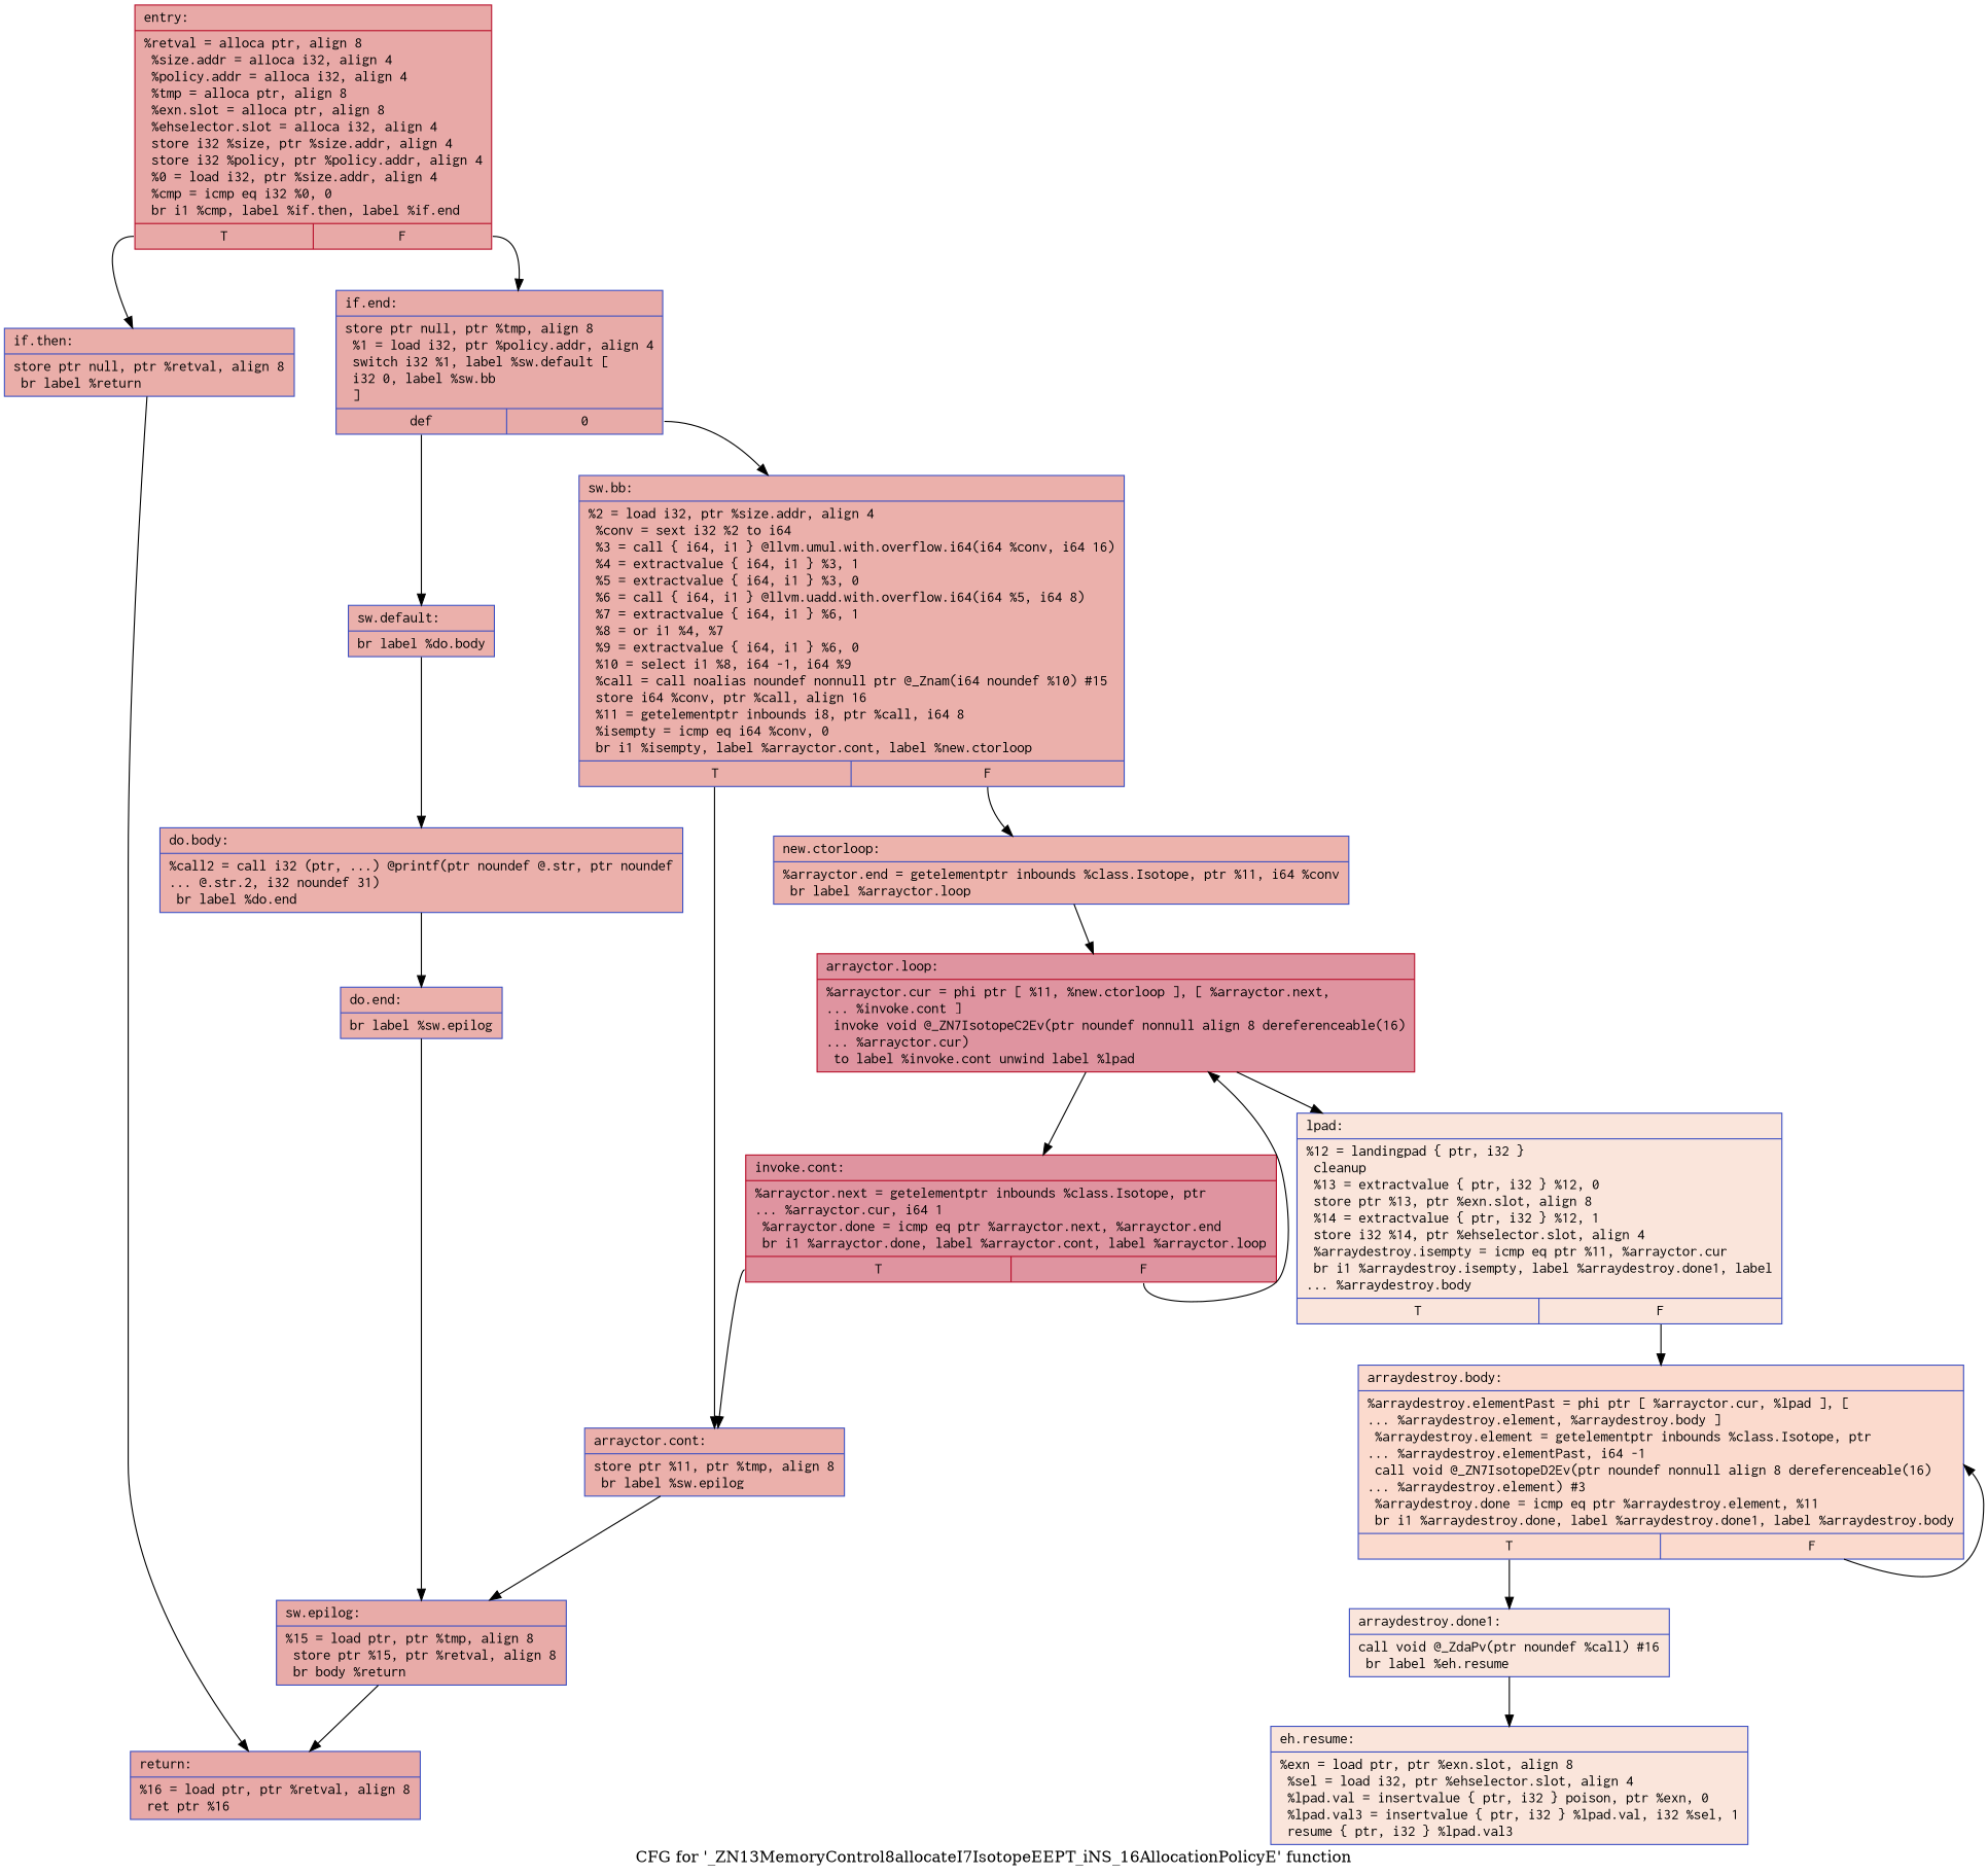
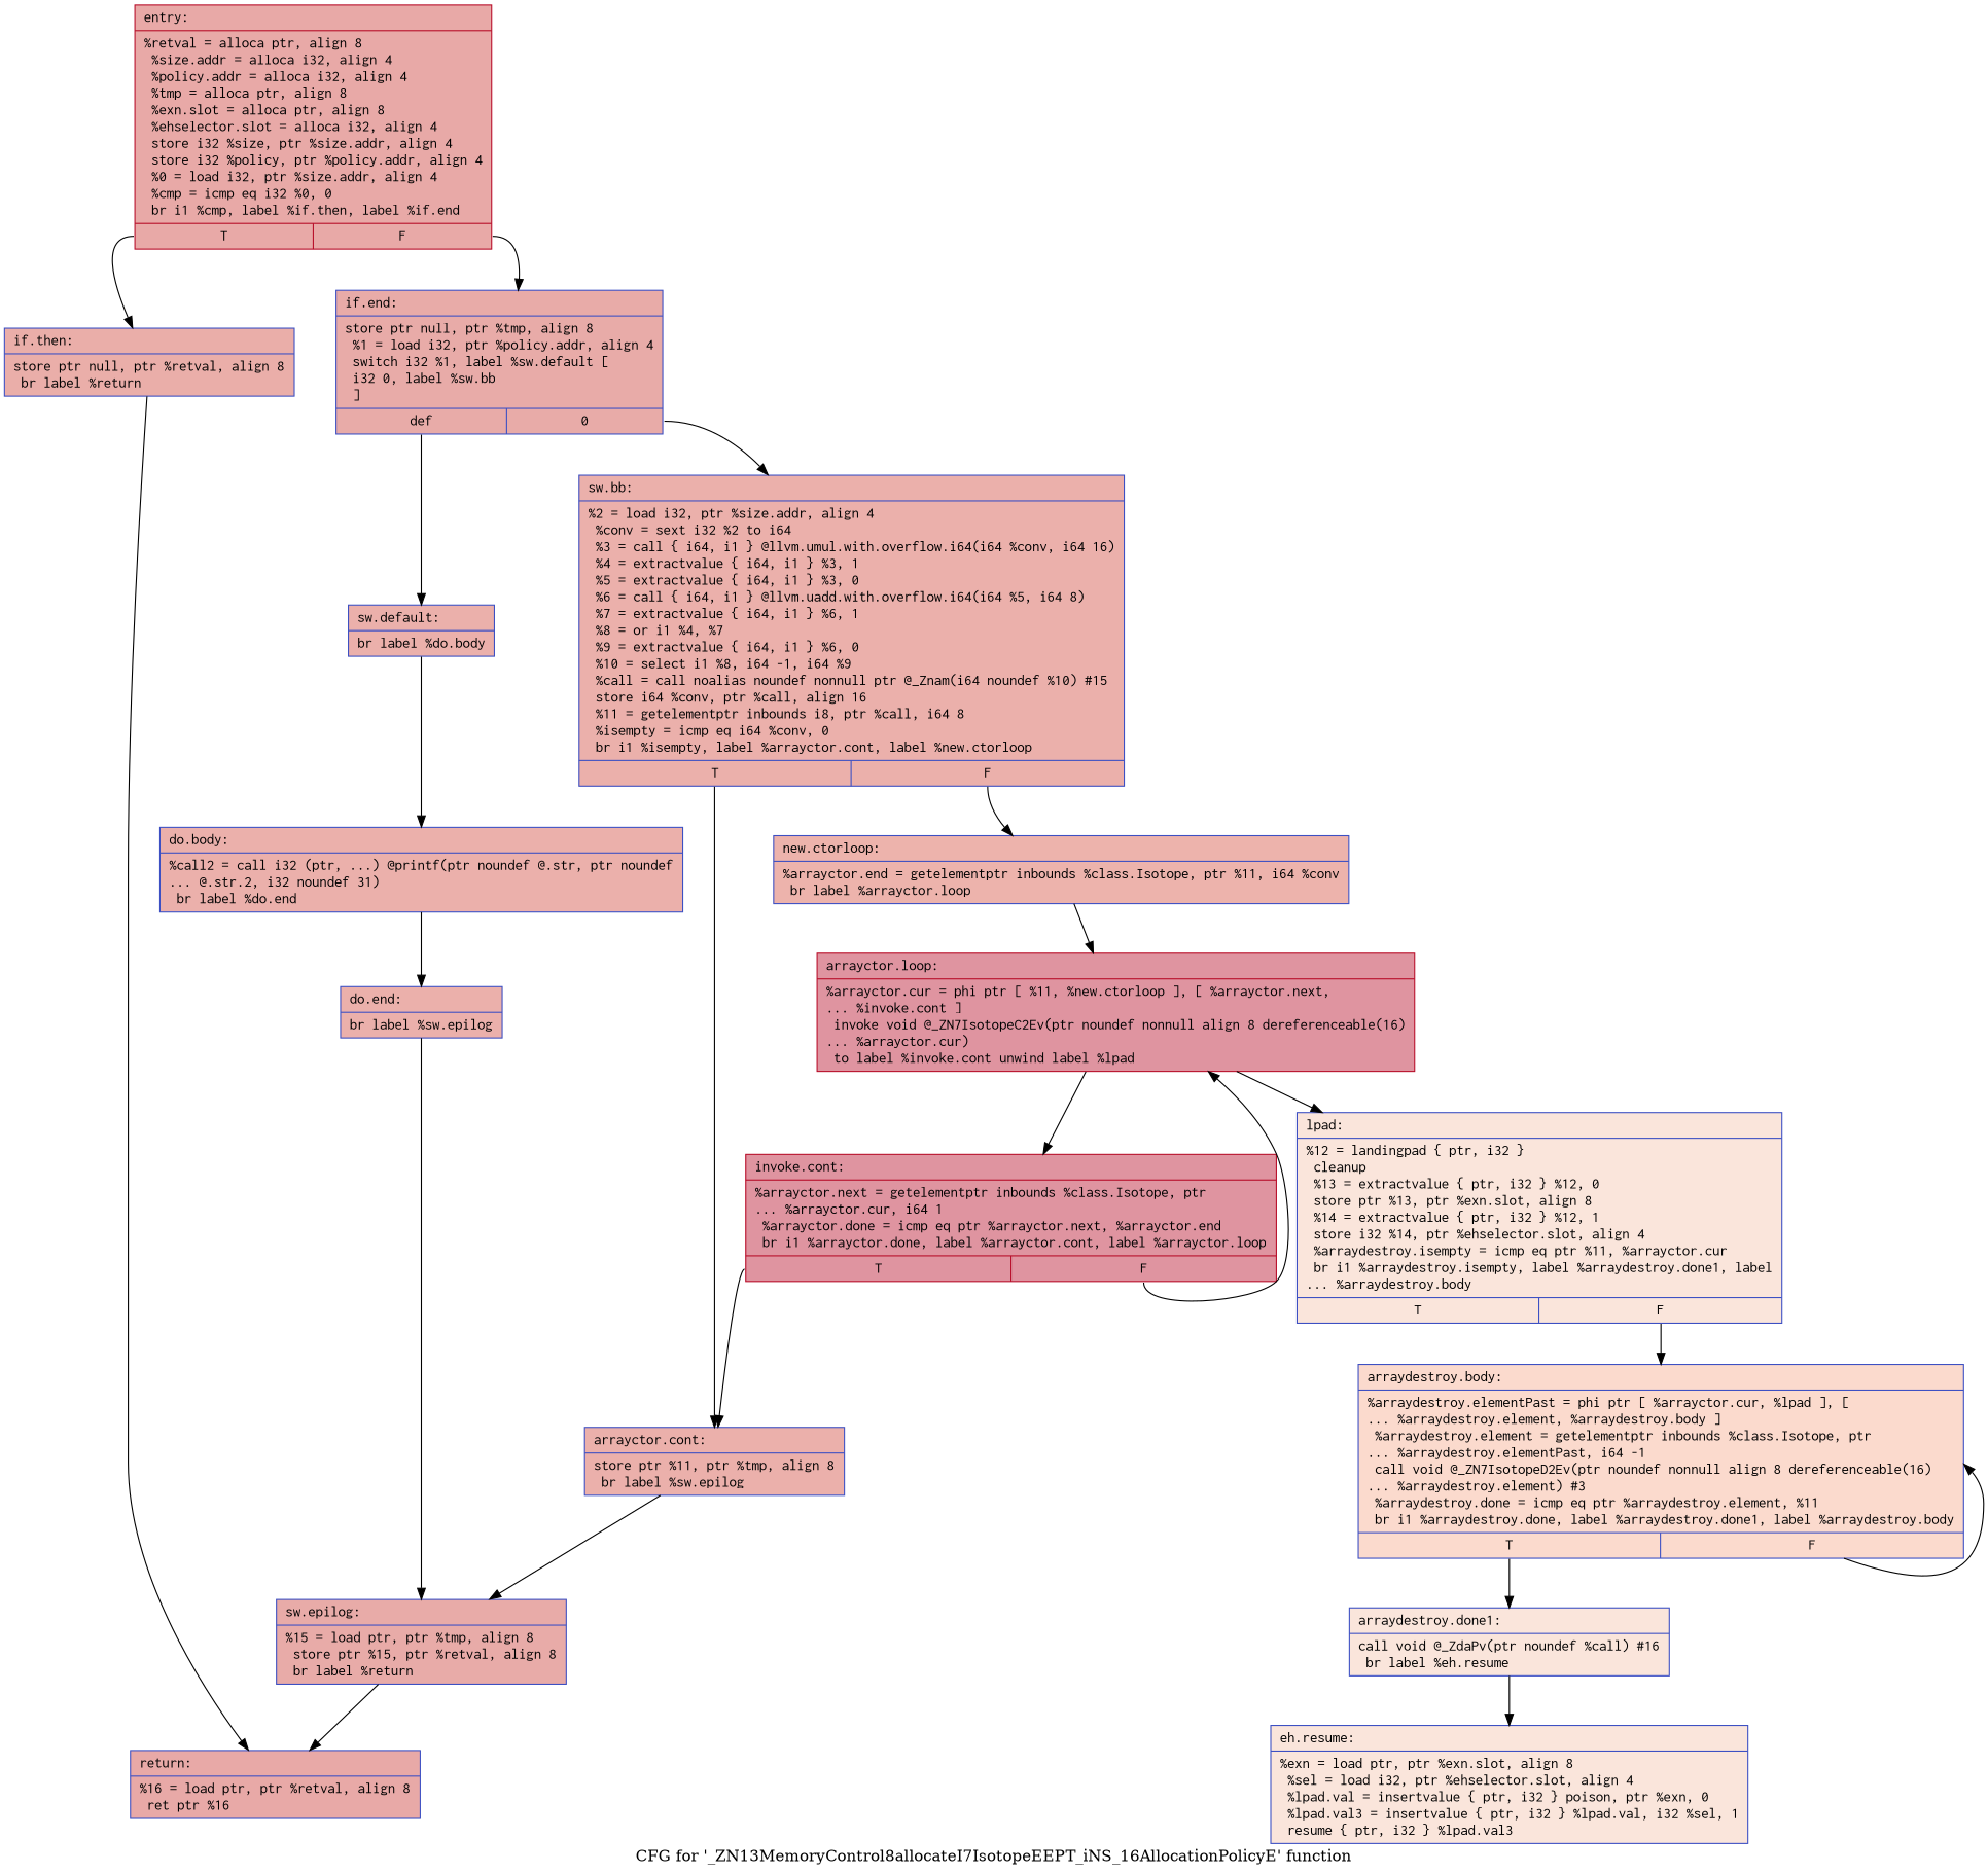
  digraph {
    label="CFG for '_ZN13MemoryControl8allocateI7IsotopeEEPT_iNS_16AllocationPolicyE' function"
    node [color="#3d50c3ff" fillcolor="#d24b4070" fontname=Courier shape=record style=filled]
    n1 [color="#b70d28ff" fillcolor="#ca3b3770" label="{entry:\l|  %retval = alloca ptr, align 8\l  %size.addr = alloca i32, align 4\l  %policy.addr = alloca i32, align 4\l  %tmp = alloca ptr, align 8\l  %exn.slot = alloca ptr, align 8\l  %ehselector.slot = alloca i32, align 4\l  store i32 %size, ptr %size.addr, align 4\l  store i32 %policy, ptr %policy.addr, align 4\l  %0 = load i32, ptr %size.addr, align 4\l  %cmp = icmp eq i32 %0, 0\l  br i1 %cmp, label %if.then, label %if.end\l|{<s0>T|<s1>F}}"]
    n2 [fillcolor="#d0473d70" label="{if.then:\l|  store ptr null, ptr %retval, align 8\l  br label %return\l}"]
    n3 [fillcolor="#cc403a70" label="{if.end:\l|  store ptr null, ptr %tmp, align 8\l  %1 = load i32, ptr %policy.addr, align 4\l  switch i32 %1, label %sw.default [\l    i32 0, label %sw.bb\l  ]\l|{<s0>def|<s1>0}}"]
    n4 [fillcolor="#ca3b3770" label="{return:\l|  %16 = load ptr, ptr %retval, align 8\l  ret ptr %16\l}"]
    n5 [label="{sw.default:\l|  br label %do.body\l}"]
    n6 [label="{sw.bb:\l|  %2 = load i32, ptr %size.addr, align 4\l  %conv = sext i32 %2 to i64\l  %3 = call \{ i64, i1 \} @llvm.umul.with.overflow.i64(i64 %conv, i64 16)\l  %4 = extractvalue \{ i64, i1 \} %3, 1\l  %5 = extractvalue \{ i64, i1 \} %3, 0\l  %6 = call \{ i64, i1 \} @llvm.uadd.with.overflow.i64(i64 %5, i64 8)\l  %7 = extractvalue \{ i64, i1 \} %6, 1\l  %8 = or i1 %4, %7\l  %9 = extractvalue \{ i64, i1 \} %6, 0\l  %10 = select i1 %8, i64 -1, i64 %9\l  %call = call noalias noundef nonnull ptr @_Znam(i64 noundef %10) #15\l  store i64 %conv, ptr %call, align 16\l  %11 = getelementptr inbounds i8, ptr %call, i64 8\l  %isempty = icmp eq i64 %conv, 0\l  br i1 %isempty, label %arrayctor.cont, label %new.ctorloop\l|{<s0>T|<s1>F}}"]
    n7 [label="{do.body:\l|  %call2 = call i32 (ptr, ...) @printf(ptr noundef @.str, ptr noundef\l... @.str.2, i32 noundef 31)\l  br label %do.end\l}"]
    n8 [label="{arrayctor.cont:\l|  store ptr %11, ptr %tmp, align 8\l  br label %sw.epilog\l}"]
    n9 [fillcolor="#d6524470" label="{new.ctorloop:\l|  %arrayctor.end = getelementptr inbounds %class.Isotope, ptr %11, i64 %conv\l  br label %arrayctor.loop\l}"]
    n10 [label="{do.end:\l|  br label %sw.epilog\l}"]
-   n11 [fillcolor="#cc403a70" label="{sw.epilog:\l|  %15 = load ptr, ptr %tmp, align 8\l  store ptr %15, ptr %retval, align 8\l  br body %return\l}"]
+   n11 [fillcolor="#cc403a70" label="{sw.epilog:\l|  %15 = load ptr, ptr %tmp, align 8\l  store ptr %15, ptr %retval, align 8\l  br label %return\l}"]
    n12 [color="#b70d28ff" fillcolor="#b70d2870" label="{arrayctor.loop:\l|  %arrayctor.cur = phi ptr [ %11, %new.ctorloop ], [ %arrayctor.next,\l... %invoke.cont ]\l  invoke void @_ZN7IsotopeC2Ev(ptr noundef nonnull align 8 dereferenceable(16)\l... %arrayctor.cur)\l          to label %invoke.cont unwind label %lpad\l}"]
    n13 [color="#b70d28ff" fillcolor="#b70d2870" label="{invoke.cont:\l|  %arrayctor.next = getelementptr inbounds %class.Isotope, ptr\l... %arrayctor.cur, i64 1\l  %arrayctor.done = icmp eq ptr %arrayctor.next, %arrayctor.end\l  br i1 %arrayctor.done, label %arrayctor.cont, label %arrayctor.loop\l|{<s0>T|<s1>F}}"]
    n14 [fillcolor="#f4c5ad70" label="{lpad:\l|  %12 = landingpad \{ ptr, i32 \}\l          cleanup\l  %13 = extractvalue \{ ptr, i32 \} %12, 0\l  store ptr %13, ptr %exn.slot, align 8\l  %14 = extractvalue \{ ptr, i32 \} %12, 1\l  store i32 %14, ptr %ehselector.slot, align 4\l  %arraydestroy.isempty = icmp eq ptr %11, %arrayctor.cur\l  br i1 %arraydestroy.isempty, label %arraydestroy.done1, label\l... %arraydestroy.body\l|{<s0>T|<s1>F}}"]
    n15 [fillcolor="#f7ac8e70" label="{arraydestroy.body:\l|  %arraydestroy.elementPast = phi ptr [ %arrayctor.cur, %lpad ], [\l... %arraydestroy.element, %arraydestroy.body ]\l  %arraydestroy.element = getelementptr inbounds %class.Isotope, ptr\l... %arraydestroy.elementPast, i64 -1\l  call void @_ZN7IsotopeD2Ev(ptr noundef nonnull align 8 dereferenceable(16)\l... %arraydestroy.element) #3\l  %arraydestroy.done = icmp eq ptr %arraydestroy.element, %11\l  br i1 %arraydestroy.done, label %arraydestroy.done1, label %arraydestroy.body\l|{<s0>T|<s1>F}}"]
    n16 [fillcolor="#f4c5ad70" label="{arraydestroy.done1:\l|  call void @_ZdaPv(ptr noundef %call) #16\l  br label %eh.resume\l}"]
    n17 [fillcolor="#f4c5ad70" label="{eh.resume:\l|  %exn = load ptr, ptr %exn.slot, align 8\l  %sel = load i32, ptr %ehselector.slot, align 4\l  %lpad.val = insertvalue \{ ptr, i32 \} poison, ptr %exn, 0\l  %lpad.val3 = insertvalue \{ ptr, i32 \} %lpad.val, i32 %sel, 1\l  resume \{ ptr, i32 \} %lpad.val3\l}"]
    n1 -> n2 [tailport=s0]
    n1 -> n3 [tailport=s1]
    n2 -> n4
    n3 -> n5 [tailport=s0]
    n3 -> n6 [tailport=s1]
    n5 -> n7
    n6 -> n8 [tailport=s0]
    n6 -> n9 [tailport=s1]
    n7 -> n10
    n8 -> n11
    n9 -> n12
    n10 -> n11
    n11 -> n4
    n12 -> n13
    n12 -> n14
    n13 -> n8 [tailport=s0]
    n13 -> n12 [tailport=s1]
    n14 -> n15 [tailport=s1]
    n15 -> n15 [tailport=s1]
    n15 -> n16 [tailport=s0]
    n16 -> n17
  }
